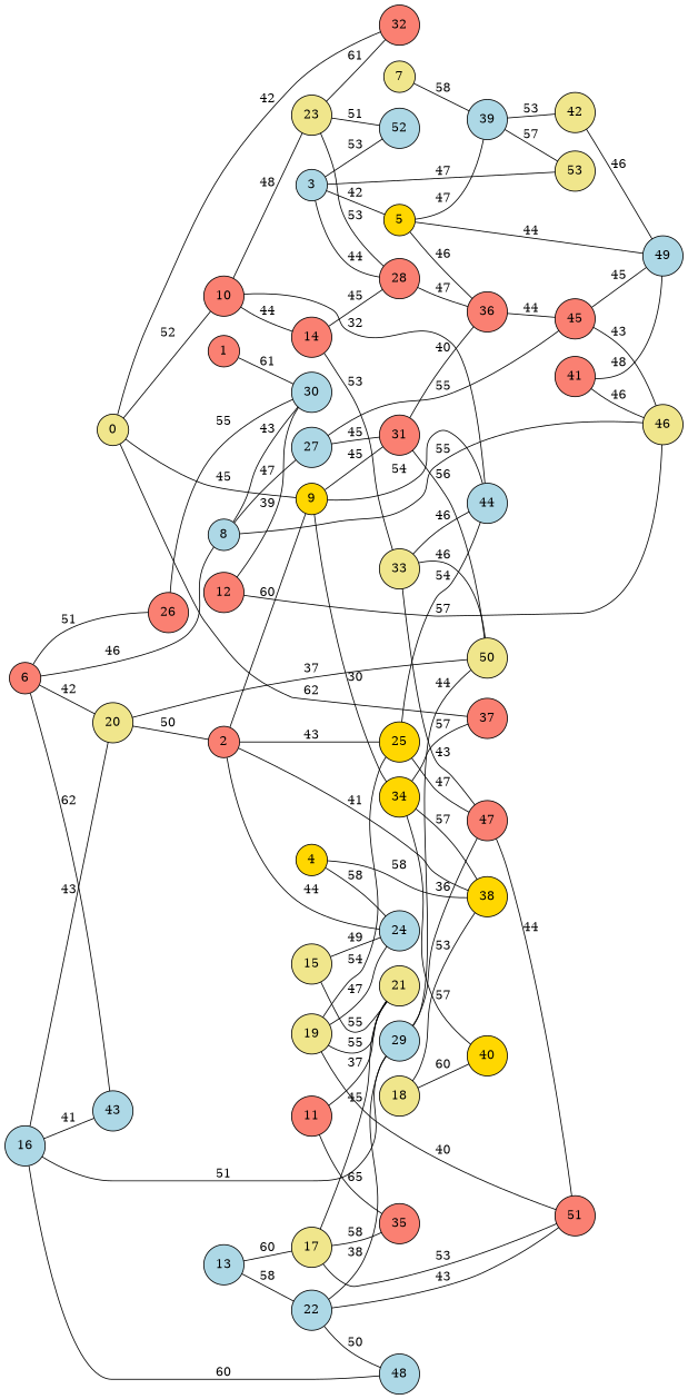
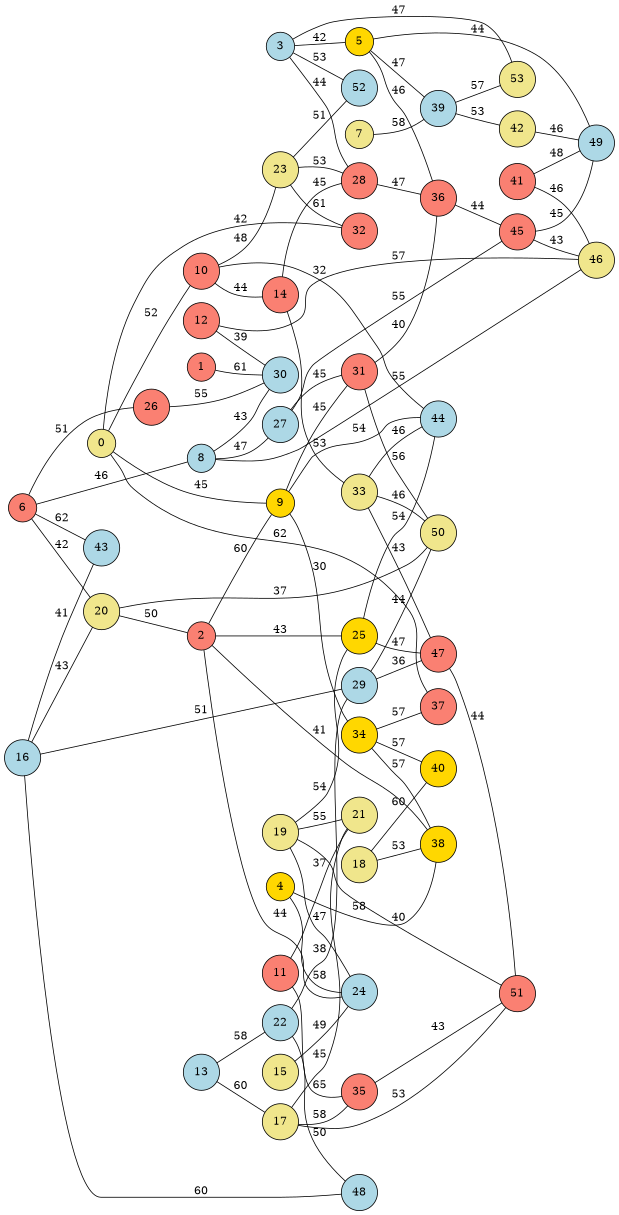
  graph {
    rankdir=LR
    node [fillcolor=salmon shape=circle style=filled]
    0 [fillcolor=khaki]
    37
    32
    10
    9 [fillcolor=gold]
    44 [fillcolor=lightblue]
    23 [fillcolor=khaki]
    14
    34 [fillcolor=gold]
    31
    28
    52 [fillcolor=lightblue]
    33 [fillcolor=khaki]
    38 [fillcolor=gold]
    40 [fillcolor=gold]
    30 [fillcolor=lightblue]
    1
    2
    25 [fillcolor=gold]
    24 [fillcolor=lightblue]
    47
    51
    3 [fillcolor=lightblue]
    5 [fillcolor=gold]
    53 [fillcolor=khaki]
    36
    49 [fillcolor=lightblue]
    39 [fillcolor=lightblue]
    45
    42 [fillcolor=khaki]
    4 [fillcolor=gold]
    46 [fillcolor=khaki]
    6
    26
    8 [fillcolor=lightblue]
    20 [fillcolor=khaki]
    43 [fillcolor=lightblue]
    27 [fillcolor=lightblue]
    50 [fillcolor=khaki]
    7 [fillcolor=khaki]
    21 [fillcolor=khaki]
    11
    35
    12
    13 [fillcolor=lightblue]
    17 [fillcolor=khaki]
    22 [fillcolor=lightblue]
    48 [fillcolor=lightblue]
    29 [fillcolor=lightblue]
    15 [fillcolor=khaki]
    16 [fillcolor=lightblue]
    18 [fillcolor=khaki]
    19 [fillcolor=khaki]
    41
    0 -- 37 [label=62]
    0 -- 32 [label=42]
    0 -- 10 [label=52]
    0 -- 9 [label=45]
    10 -- 44 [label=32]
    10 -- 23 [label=48]
    10 -- 14 [label=44]
    9 -- 44 [label=54]
    9 -- 34 [label=30]
    9 -- 31 [label=45]
    23 -- 32 [label=61]
    23 -- 28 [label=53]
    23 -- 52 [label=51]
    14 -- 28 [label=45]
    14 -- 33 [label=53]
    34 -- 37 [label=57]
    34 -- 38 [label=57]
    34 -- 40 [label=57]
    31 -- 36 [label=40]
    31 -- 50 [label=56]
    28 -- 36 [label=47]
    33 -- 44 [label=46]
    33 -- 47 [label=43]
    33 -- 50 [label=46]
    1 -- 30 [label=61]
    2 -- 9 [label=60]
    2 -- 38 [label=41]
    2 -- 25 [label=43]
    2 -- 24 [label=44]
    25 -- 44 [label=54]
    25 -- 47 [label=47]
    47 -- 51 [label=44]
    3 -- 28 [label=44]
    3 -- 52 [label=53]
    3 -- 5 [label=42]
    3 -- 53 [label=47]
    5 -- 36 [label=46]
    5 -- 49 [label=44]
    5 -- 39 [label=47]
    36 -- 45 [label=44]
    39 -- 53 [label=57]
    39 -- 42 [label=53]
    45 -- 49 [label=45]
    45 -- 46 [label=43]
    42 -- 49 [label=46]
    4 -- 38 [label=58]
    4 -- 24 [label=58]
    6 -- 26 [label=51]
    6 -- 8 [label=46]
    6 -- 20 [label=42]
    6 -- 43 [label=62]
    26 -- 30 [label=55]
    8 -- 30 [label=43]
    8 -- 46 [label=55]
    8 -- 27 [label=47]
    20 -- 2 [label=50]
    20 -- 50 [label=37]
    27 -- 31 [label=45]
    27 -- 45 [label=55]
    7 -- 39 [label=58]
    11 -- 21 [label=37]
    11 -- 35 [label=65]
    12 -- 30 [label=39]
    12 -- 46 [label=57]
    13 -- 17 [label=60]
    13 -- 22 [label=58]
    17 -- 51 [label=53]
    17 -- 21 [label=45]
    17 -- 35 [label=58]
-   22 -- 51 [label=43]
+   35 -- 51 [label=43]
    22 -- 48 [label=50]
    22 -- 29 [label=38]
    29 -- 47 [label=36]
    29 -- 50 [label=44]
    15 -- 24 [label=49]
-   15 -- 21 [label=55]
    16 -- 20 [label=43]
    16 -- 43 [label=41]
    16 -- 48 [label=60]
    16 -- 29 [label=51]
    18 -- 38 [label=53]
    18 -- 40 [label=60]
    19 -- 25 [label=54]
    19 -- 24 [label=47]
    19 -- 51 [label=40]
    19 -- 21 [label=55]
    41 -- 49 [label=48]
    41 -- 46 [label=46]
  }
